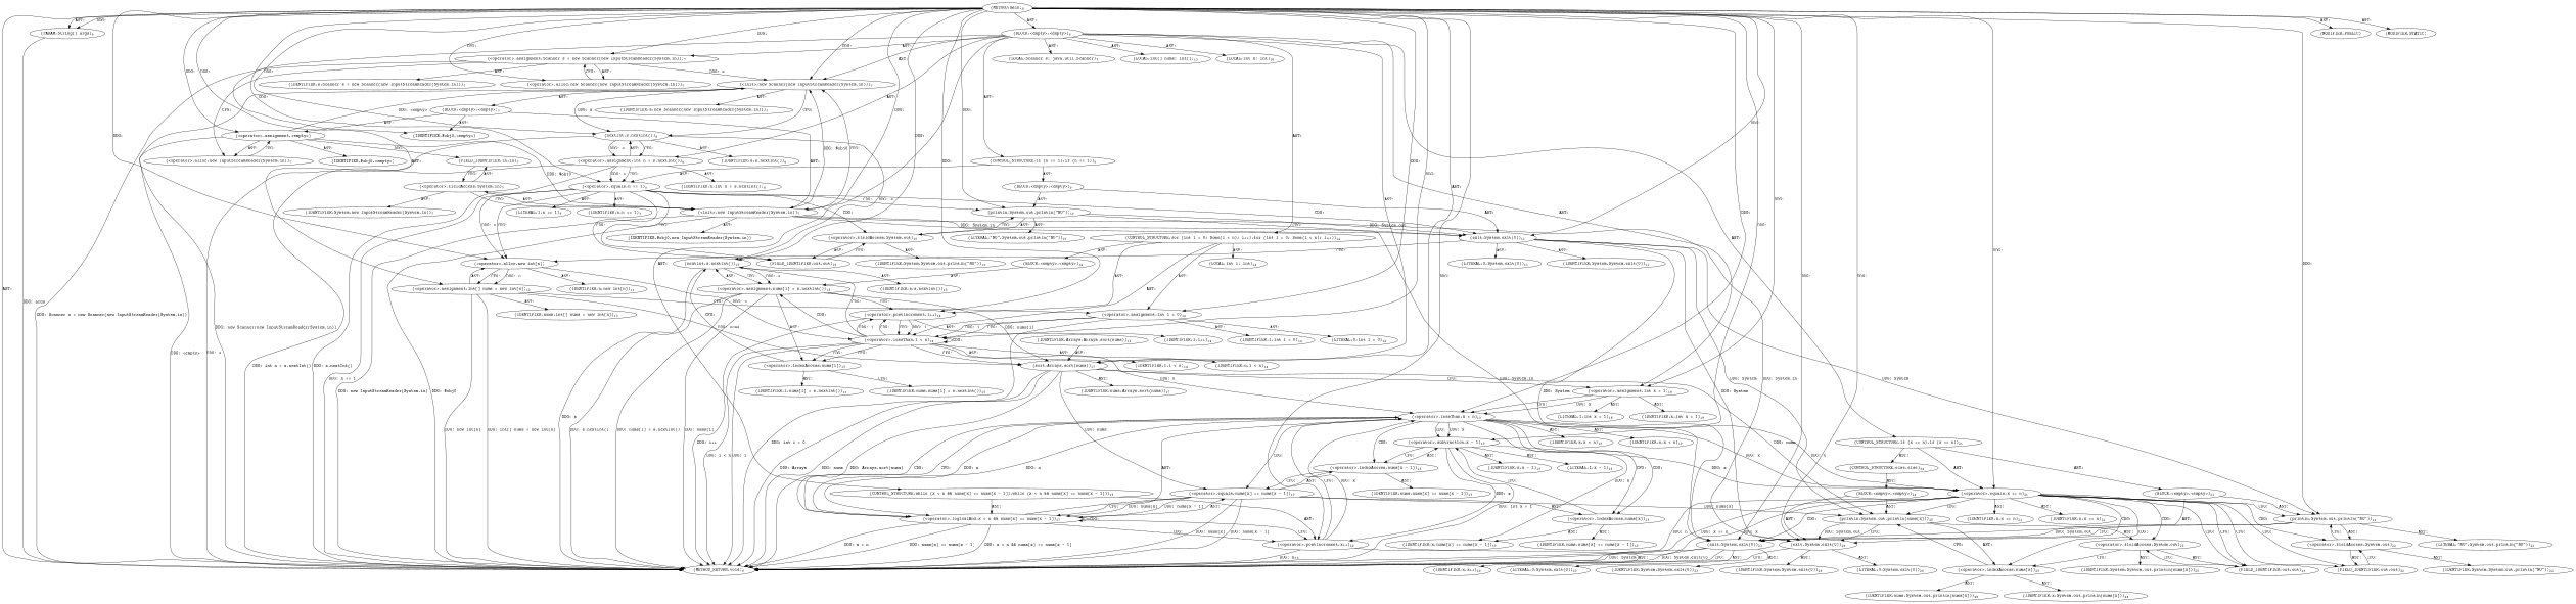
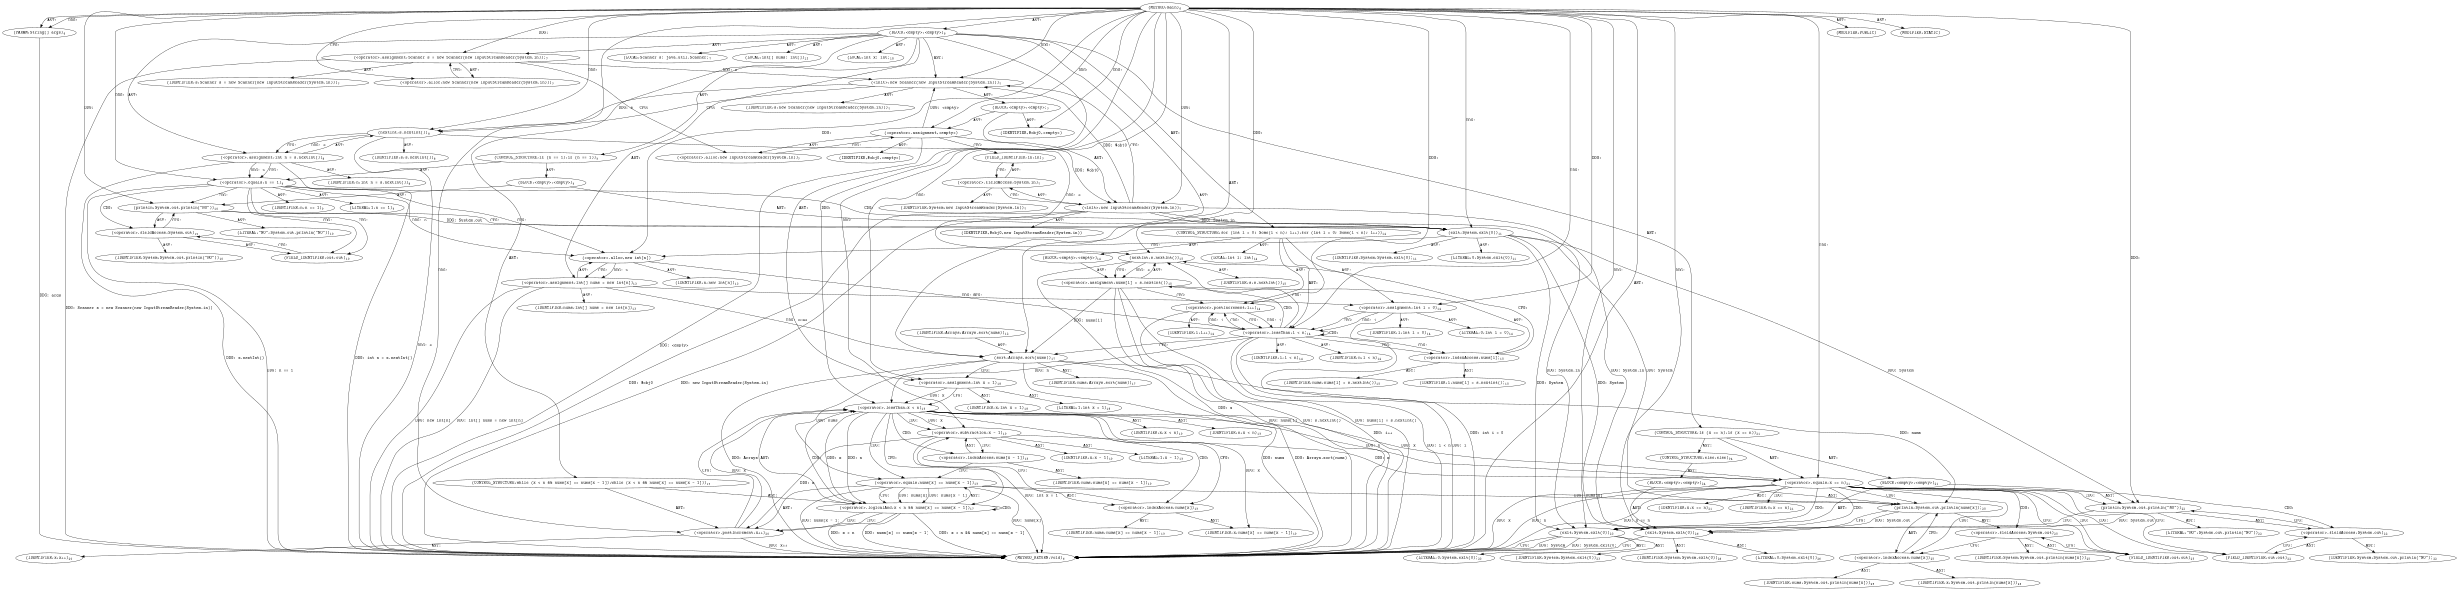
  digraph {
    fontname="Courier Prime"
    node [fontname="Courier Prime"]
    edge [fontname="Courier Prime"]
    n1 [label=<(METHOD,main)<SUB>6</SUB>>]
    n2 [label=<(PARAM,String[] args)<SUB>6</SUB>>]
    n3 [label=<(BLOCK,&lt;empty&gt;,&lt;empty&gt;)<SUB>6</SUB>>]
    n4 [label=<(&lt;operator&gt;.assignment,Scanner s = new Scanner(new InputStreamReader(System.in)))<SUB>7</SUB>>]
    n5 [label=<(&lt;operator&gt;.alloc,new Scanner(new InputStreamReader(System.in)))<SUB>7</SUB>>]
    n6 [label=<(&lt;init&gt;,new Scanner(new InputStreamReader(System.in)))<SUB>7</SUB>>]
    n7 [label=<(&lt;operator&gt;.assignment,&lt;empty&gt;)>]
    n8 [label=<(&lt;init&gt;,new InputStreamReader(System.in))<SUB>7</SUB>>]
    n9 [label=<(IDENTIFIER,$obj0,&lt;empty&gt;)>]
    n10 [label=<(nextInt,s.nextInt())<SUB>8</SUB>>]
    n11 [label=<(&lt;operator&gt;.equals,n == 1)<SUB>9</SUB>>]
    n12 [label=<(println,System.out.println(&quot;NO&quot;))<SUB>10</SUB>>]
    n13 [label=<(exit,System.exit(0))<SUB>11</SUB>>]
    n14 [label=<(&lt;operator&gt;.alloc,new int[n])>]
    n15 [label=<(&lt;operator&gt;.assignment,int i = 0)<SUB>14</SUB>>]
    n16 [label=<(&lt;operator&gt;.lessThan,i &lt; n)<SUB>14</SUB>>]
    n17 [label=<(&lt;operator&gt;.postIncrement,i++)<SUB>14</SUB>>]
    n18 [label=<(nextInt,s.nextInt())<SUB>15</SUB>>]
    n19 [label=<(sort,Arrays.sort(nums))<SUB>17</SUB>>]
    n20 [label=<(&lt;operator&gt;.assignment,int x = 1)<SUB>18</SUB>>]
    n21 [label=<(&lt;operator&gt;.lessThan,x &lt; n)<SUB>19</SUB>>]
    n22 [label=<(&lt;operator&gt;.subtraction,x - 1)<SUB>19</SUB>>]
    n23 [label=<(&lt;operator&gt;.postIncrement,x++)<SUB>20</SUB>>]
    n24 [label=<(&lt;operator&gt;.equals,x == n)<SUB>21</SUB>>]
    n25 [label=<(println,System.out.println(&quot;NO&quot;))<SUB>22</SUB>>]
    n26 [label=<(exit,System.exit(0))<SUB>23</SUB>>]
    n27 [label=<(exit,System.exit(0))<SUB>26</SUB>>]
    n28 [label=<(MODIFIER,PUBLIC)>]
    n29 [label=<(MODIFIER,STATIC)>]
    n30 [label=<(METHOD_RETURN,void)<SUB>6</SUB>>]
    n31 [label=<(LOCAL,Scanner s: java.util.Scanner)<SUB>7</SUB>>]
    n32 [label=<(&lt;operator&gt;.assignment,int n = s.nextInt())<SUB>8</SUB>>]
    n33 [label=<(CONTROL_STRUCTURE,if (n == 1),if (n == 1))<SUB>9</SUB>>]
    n34 [label=<(LOCAL,int[] nums: int[])<SUB>13</SUB>>]
    n35 [label=<(&lt;operator&gt;.assignment,int[] nums = new int[n])<SUB>13</SUB>>]
    n36 [label=<(CONTROL_STRUCTURE,for (int i = 0; Some(i &lt; n); i++),for (int i = 0; Some(i &lt; n); i++))<SUB>14</SUB>>]
    n37 [label=<(LOCAL,int x: int)<SUB>18</SUB>>]
    n38 [label=<(CONTROL_STRUCTURE,while (x &lt; n &amp;&amp; nums[x] == nums[x - 1]),while (x &lt; n &amp;&amp; nums[x] == nums[x - 1]))<SUB>19</SUB>>]
    n39 [label=<(CONTROL_STRUCTURE,if (x == n),if (x == n))<SUB>21</SUB>>]
    n40 [label=<(IDENTIFIER,s,Scanner s = new Scanner(new InputStreamReader(System.in)))<SUB>7</SUB>>]
    n41 [label=<(&lt;operator&gt;.alloc,new InputStreamReader(System.in))<SUB>7</SUB>>]
    n42 [label=<(IDENTIFIER,s,new Scanner(new InputStreamReader(System.in)))<SUB>7</SUB>>]
    n43 [label=<(BLOCK,&lt;empty&gt;,&lt;empty&gt;)<SUB>7</SUB>>]
    n44 [label=<(IDENTIFIER,$obj0,&lt;empty&gt;)>]
    n45 [label=<(FIELD_IDENTIFIER,in,in)<SUB>7</SUB>>]
    n46 [label=<(IDENTIFIER,$obj0,new InputStreamReader(System.in))>]
    n47 [label=<(&lt;operator&gt;.fieldAccess,System.in)<SUB>7</SUB>>]
    n48 [label=<(IDENTIFIER,s,s.nextInt())<SUB>8</SUB>>]
    n49 [label=<(IDENTIFIER,n,n == 1)<SUB>9</SUB>>]
    n50 [label=<(LITERAL,1,n == 1)<SUB>9</SUB>>]
    n51 [label=<(&lt;operator&gt;.fieldAccess,System.out)<SUB>10</SUB>>]
    n52 [label=<(FIELD_IDENTIFIER,out,out)<SUB>10</SUB>>]
    n53 [label=<(LITERAL,&quot;NO&quot;,System.out.println(&quot;NO&quot;))<SUB>10</SUB>>]
    n54 [label=<(IDENTIFIER,System,System.exit(0))<SUB>11</SUB>>]
    n55 [label=<(LITERAL,0,System.exit(0))<SUB>11</SUB>>]
    n56 [label=<(println,System.out.println(nums[x]))<SUB>25</SUB>>]
    n57 [label=<(IDENTIFIER,n,new int[n])<SUB>13</SUB>>]
    n58 [label=<(IDENTIFIER,i,int i = 0)<SUB>14</SUB>>]
    n59 [label=<(LITERAL,0,int i = 0)<SUB>14</SUB>>]
    n60 [label=<(IDENTIFIER,i,i &lt; n)<SUB>14</SUB>>]
    n61 [label=<(IDENTIFIER,n,i &lt; n)<SUB>14</SUB>>]
    n62 [label=<(&lt;operator&gt;.assignment,nums[i] = s.nextInt())<SUB>15</SUB>>]
    n63 [label=<(&lt;operator&gt;.indexAccess,nums[i])<SUB>15</SUB>>]
    n64 [label=<(IDENTIFIER,i,i++)<SUB>14</SUB>>]
    n65 [label=<(IDENTIFIER,s,s.nextInt())<SUB>15</SUB>>]
    n66 [label=<(IDENTIFIER,nums,Arrays.sort(nums))<SUB>17</SUB>>]
    n67 [label=<(&lt;operator&gt;.equals,nums[x] == nums[x - 1])<SUB>19</SUB>>]
    n68 [label=<(IDENTIFIER,x,int x = 1)<SUB>18</SUB>>]
    n69 [label=<(LITERAL,1,int x = 1)<SUB>18</SUB>>]
    n70 [label=<(&lt;operator&gt;.logicalAnd,x &lt; n &amp;&amp; nums[x] == nums[x - 1])<SUB>17</SUB>>]
    n71 [label=<(IDENTIFIER,x,x &lt; n)<SUB>19</SUB>>]
    n72 [label=<(IDENTIFIER,n,x &lt; n)<SUB>19</SUB>>]
    n73 [label=<(&lt;operator&gt;.indexAccess,nums[x])<SUB>19</SUB>>]
    n74 [label=<(&lt;operator&gt;.indexAccess,nums[x - 1])<SUB>19</SUB>>]
    n75 [label=<(IDENTIFIER,x,nums[x] == nums[x - 1])<SUB>19</SUB>>]
    n76 [label=<(IDENTIFIER,x,x - 1)<SUB>19</SUB>>]
    n77 [label=<(LITERAL,1,x - 1)<SUB>19</SUB>>]
    n78 [label=<(IDENTIFIER,x,x++)<SUB>20</SUB>>]
    n79 [label=<(IDENTIFIER,x,x == n)<SUB>21</SUB>>]
    n80 [label=<(IDENTIFIER,n,x == n)<SUB>21</SUB>>]
    n81 [label=<(&lt;operator&gt;.fieldAccess,System.out)<SUB>22</SUB>>]
    n82 [label=<(FIELD_IDENTIFIER,out,out)<SUB>22</SUB>>]
    n83 [label=<(&lt;operator&gt;.fieldAccess,System.out)<SUB>25</SUB>>]
    n84 [label=<(FIELD_IDENTIFIER,out,out)<SUB>25</SUB>>]
    n85 [label=<(&lt;operator&gt;.indexAccess,nums[x])<SUB>25</SUB>>]
    n86 [label=<(LITERAL,&quot;NO&quot;,System.out.println(&quot;NO&quot;))<SUB>22</SUB>>]
    n87 [label=<(IDENTIFIER,System,System.exit(0))<SUB>23</SUB>>]
    n88 [label=<(LITERAL,0,System.exit(0))<SUB>23</SUB>>]
    n89 [label=<(IDENTIFIER,System,System.exit(0))<SUB>26</SUB>>]
    n90 [label=<(LITERAL,0,System.exit(0))<SUB>26</SUB>>]
    n91 [label=<(IDENTIFIER,n,int n = s.nextInt())<SUB>8</SUB>>]
    n92 [label=<(BLOCK,&lt;empty&gt;,&lt;empty&gt;)<SUB>9</SUB>>]
    n93 [label=<(IDENTIFIER,nums,int[] nums = new int[n])<SUB>13</SUB>>]
    n94 [label=<(LOCAL,int i: int)<SUB>14</SUB>>]
    n95 [label=<(BLOCK,&lt;empty&gt;,&lt;empty&gt;)<SUB>14</SUB>>]
    n96 [label=<(BLOCK,&lt;empty&gt;,&lt;empty&gt;)<SUB>21</SUB>>]
    n97 [label=<(CONTROL_STRUCTURE,else,else)<SUB>94</SUB>>]
    n98 [label=<(IDENTIFIER,System,new InputStreamReader(System.in))<SUB>7</SUB>>]
    n99 [label=<(IDENTIFIER,System,System.out.println(&quot;NO&quot;))<SUB>10</SUB>>]
    n100 [label=<(IDENTIFIER,nums,nums[i] = s.nextInt())<SUB>15</SUB>>]
    n101 [label=<(IDENTIFIER,i,nums[i] = s.nextInt())<SUB>15</SUB>>]
    n102 [label=<(IDENTIFIER,Arrays,Arrays.sort(nums))<SUB>12</SUB>>]
    n103 [label=<(IDENTIFIER,nums,nums[x] == nums[x - 1])<SUB>19</SUB>>]
    n104 [label=<(IDENTIFIER,nums,nums[x] == nums[x - 1])<SUB>19</SUB>>]
    n105 [label=<(BLOCK,&lt;empty&gt;,&lt;empty&gt;)<SUB>24</SUB>>]
    n106 [label=<(IDENTIFIER,System,System.out.println(&quot;NO&quot;))<SUB>22</SUB>>]
    n107 [label=<(IDENTIFIER,System,System.out.println(nums[x]))<SUB>25</SUB>>]
    n108 [label=<(IDENTIFIER,nums,System.out.println(nums[x]))<SUB>25</SUB>>]
    n109 [label=<(IDENTIFIER,x,System.out.println(nums[x]))<SUB>26</SUB>>]
    n1 -> n2 [label="AST: "]
    n1 -> n2 [label="DDG: "]
    n1 -> n3 [label="AST: "]
    n1 -> n4 [label="DDG: "]
    n1 -> n5 [label="CFG: "]
    n1 -> n6 [label="DDG: "]
    n1 -> n7 [label="DDG: "]
    n1 -> n8 [label="DDG: "]
    n1 -> n9 [label="DDG: "]
    n1 -> n10 [label="DDG: "]
    n1 -> n11 [label="DDG: "]
    n1 -> n12 [label="DDG: "]
    n1 -> n13 [label="DDG: "]
    n1 -> n14 [label="DDG: "]
    n1 -> n15 [label="DDG: "]
    n1 -> n16 [label="DDG: "]
    n1 -> n17 [label="DDG: "]
    n1 -> n18 [label="DDG: "]
    n1 -> n19 [label="AST: "]
    n1 -> n20 [label="DDG: "]
    n1 -> n21 [label="DDG: "]
    n1 -> n22 [label="DDG: "]
    n1 -> n23 [label="DDG: "]
    n1 -> n24 [label="DDG: "]
    n1 -> n25 [label="DDG: "]
    n1 -> n26 [label="DDG: "]
    n1 -> n27 [label="DDG: "]
    n1 -> n28 [label="AST: "]
    n1 -> n29 [label="AST: "]
    n1 -> n30 [label="AST: "]
    n2 -> n30 [label="DDG: args"]
    n3 -> n4 [label="AST: "]
    n3 -> n6 [label="AST: "]
    n3 -> n19 [label="AST: "]
    n3 -> n20 [label="AST: "]
    n3 -> n31 [label="AST: "]
    n3 -> n32 [label="AST: "]
    n3 -> n33 [label="AST: "]
    n3 -> n34 [label="AST: "]
    n3 -> n35 [label="AST: "]
    n3 -> n36 [label="AST: "]
    n3 -> n37 [label="AST: "]
    n3 -> n38 [label="AST: "]
    n3 -> n39 [label="AST: "]
    n4 -> n5 [label="AST: "]
    n4 -> n6 [label="DDG: s"]
    n4 -> n30 [label="DDG: Scanner s = new Scanner(new InputStreamReader(System.in))"]
    n4 -> n40 [label="AST: "]
    n4 -> n41 [label="CFG: "]
    n5 -> n4 [label="CFG: "]
    n6 -> n10 [label="CFG: "]
    n6 -> n10 [label="DDG: s"]
-   n6 -> n30 [label="DDG: new Scanner(new InputStreamReader(System.in))"]
    n6 -> n42 [label="AST: "]
    n6 -> n43 [label="AST: "]
    n7 -> n6 [label="DDG: &lt;empty&gt;"]
    n7 -> n8 [label="DDG: $obj0"]
    n7 -> n30 [label="DDG: &lt;empty&gt;"]
    n7 -> n41 [label="AST: "]
    n7 -> n44 [label="AST: "]
-   n7 -> n45 [label="DDG: "]
+   n7 -> n45 [label="CFG: "]
    n8 -> n6 [label="CFG: "]
    n8 -> n6 [label="DDG: $obj0"]
    n8 -> n13 [label="DDG: System.in"]
    n8 -> n26 [label="DDG: System.in"]
    n8 -> n27 [label="DDG: System.in"]
    n8 -> n30 [label="DDG: $obj0"]
    n8 -> n30 [label="DDG: new InputStreamReader(System.in)"]
    n8 -> n46 [label="AST: "]
    n8 -> n47 [label="AST: "]
    n10 -> n18 [label="DDG: s"]
    n10 -> n30 [label="DDG: s"]
    n10 -> n32 [label="CFG: "]
    n10 -> n32 [label="DDG: s"]
    n10 -> n48 [label="AST: "]
    n11 -> n12 [label="CDG: "]
    n11 -> n13 [label="CDG: "]
    n11 -> n14 [label="CFG: "]
    n11 -> n14 [label="DDG: n"]
    n11 -> n30 [label="DDG: n == 1"]
    n11 -> n49 [label="AST: "]
    n11 -> n50 [label="AST: "]
    n11 -> n51 [label="CDG: "]
    n11 -> n52 [label="CFG: "]
    n11 -> n52 [label="CDG: "]
    n12 -> n13 [label="CFG: "]
    n12 -> n13 [label="DDG: System.out"]
    n12 -> n51 [label="AST: "]
    n12 -> n53 [label="AST: "]
    n13 -> n14 [label="CFG: "]
    n13 -> n25 [label="DDG: System"]
    n13 -> n26 [label="DDG: System"]
    n13 -> n27 [label="DDG: System"]
    n13 -> n54 [label="AST: "]
    n13 -> n55 [label="AST: "]
    n13 -> n56 [label="DDG: System"]
    n14 -> n16 [label="DDG: n"]
    n14 -> n35 [label="CFG: "]
    n14 -> n35 [label="DDG: n"]
    n14 -> n57 [label="AST: "]
    n15 -> n16 [label="CFG: "]
    n15 -> n16 [label="DDG: i"]
    n15 -> n30 [label="DDG: int i = 0"]
    n15 -> n58 [label="AST: "]
    n15 -> n59 [label="AST: "]
    n16 -> n16 [label="CDG: "]
    n16 -> n17 [label="DDG: i"]
    n16 -> n17 [label="CDG: "]
    n16 -> n18 [label="CDG: "]
    n16 -> n19 [label="CFG: "]
    n16 -> n21 [label="DDG: n"]
    n16 -> n30 [label="DDG: i"]
    n16 -> n30 [label="DDG: i &lt; n"]
    n16 -> n60 [label="AST: "]
    n16 -> n61 [label="AST: "]
    n16 -> n62 [label="CDG: "]
    n16 -> n63 [label="CFG: "]
    n16 -> n63 [label="CDG: "]
    n17 -> n16 [label="CFG: "]
    n17 -> n16 [label="DDG: i"]
    n17 -> n30 [label="DDG: i++"]
    n17 -> n64 [label="AST: "]
    n18 -> n30 [label="DDG: s"]
    n18 -> n62 [label="CFG: "]
    n18 -> n62 [label="DDG: s"]
    n18 -> n65 [label="AST: "]
    n19 -> n20 [label="CFG: "]
    n19 -> n30 [label="DDG: nums"]
    n19 -> n30 [label="DDG: Arrays.sort(nums)"]
    n19 -> n30 [label="DDG: Arrays"]
    n19 -> n56 [label="DDG: nums"]
    n19 -> n66 [label="AST: "]
    n19 -> n67 [label="DDG: nums"]
    n20 -> n21 [label="CFG: "]
    n20 -> n21 [label="DDG: x"]
    n20 -> n68 [label="AST: "]
    n20 -> n69 [label="AST: "]
    n21 -> n22 [label="DDG: x"]
    n21 -> n22 [label="CDG: "]
    n21 -> n24 [label="DDG: x"]
    n21 -> n24 [label="DDG: n"]
    n21 -> n67 [label="CDG: "]
    n21 -> n70 [label="CFG: "]
    n21 -> n70 [label="DDG: x"]
    n21 -> n70 [label="DDG: n"]
    n21 -> n71 [label="AST: "]
    n21 -> n72 [label="AST: "]
    n21 -> n73 [label="CFG: "]
    n21 -> n73 [label="CDG: "]
    n21 -> n74 [label="CDG: "]
    n21 -> n75 [label="DDG: x"]
    n22 -> n23 [label="DDG: x"]
    n22 -> n24 [label="DDG: x"]
    n22 -> n30 [label="DDG: int x = 1"]
    n22 -> n74 [label="CFG: "]
    n22 -> n76 [label="AST: "]
    n22 -> n77 [label="AST: "]
    n23 -> n21 [label="CFG: "]
    n23 -> n21 [label="DDG: x"]
    n23 -> n30 [label="DDG: x++"]
    n23 -> n78 [label="AST: "]
    n24 -> n25 [label="CDG: "]
    n24 -> n26 [label="CDG: "]
    n24 -> n27 [label="CDG: "]
    n24 -> n30 [label="DDG: x"]
    n24 -> n30 [label="DDG: n"]
    n24 -> n30 [label="DDG: x == n"]
    n24 -> n56 [label="CDG: "]
    n24 -> n79 [label="AST: "]
-   n24 -> n80 [label="AST: "]
+   n24 -> n80 [label="CDG: "]
    n24 -> n81 [label="CDG: "]
    n24 -> n82 [label="CFG: "]
    n24 -> n82 [label="CDG: "]
    n24 -> n83 [label="CDG: "]
    n24 -> n84 [label="CFG: "]
    n24 -> n84 [label="CDG: "]
    n24 -> n85 [label="CDG: "]
    n25 -> n26 [label="CFG: "]
    n25 -> n26 [label="DDG: System.out"]
    n25 -> n81 [label="AST: "]
    n25 -> n86 [label="AST: "]
    n26 -> n30 [label="CFG: "]
    n26 -> n30 [label="DDG: System"]
    n26 -> n30 [label="DDG: System.exit(0)"]
    n26 -> n87 [label="AST: "]
    n26 -> n88 [label="AST: "]
    n27 -> n30 [label="CFG: "]
    n27 -> n89 [label="AST: "]
    n27 -> n90 [label="AST: "]
    n32 -> n10 [label="AST: "]
    n32 -> n11 [label="CFG: "]
    n32 -> n11 [label="DDG: n"]
    n32 -> n30 [label="DDG: s.nextInt()"]
    n32 -> n30 [label="DDG: int n = s.nextInt()"]
    n32 -> n91 [label="AST: "]
    n33 -> n11 [label="AST: "]
    n33 -> n92 [label="AST: "]
    n35 -> n14 [label="AST: "]
    n35 -> n15 [label="CFG: "]
    n35 -> n19 [label="DDG: nums"]
    n35 -> n30 [label="DDG: new int[n]"]
    n35 -> n30 [label="DDG: int[] nums = new int[n]"]
    n35 -> n93 [label="AST: "]
    n36 -> n15 [label="AST: "]
    n36 -> n16 [label="AST: "]
    n36 -> n17 [label="AST: "]
    n36 -> n94 [label="AST: "]
    n36 -> n95 [label="AST: "]
    n38 -> n23 [label="AST: "]
    n38 -> n70 [label="AST: "]
    n39 -> n24 [label="AST: "]
    n39 -> n96 [label="AST: "]
    n39 -> n97 [label="AST: "]
    n41 -> n7 [label="CFG: "]
    n43 -> n7 [label="AST: "]
    n43 -> n8 [label="AST: "]
    n43 -> n9 [label="AST: "]
    n45 -> n47 [label="CFG: "]
    n47 -> n8 [label="CFG: "]
    n47 -> n45 [label="AST: "]
    n47 -> n98 [label="AST: "]
    n51 -> n12 [label="CFG: "]
    n51 -> n52 [label="AST: "]
    n51 -> n99 [label="AST: "]
    n52 -> n51 [label="CFG: "]
    n56 -> n27 [label="CFG: "]
    n56 -> n27 [label="DDG: System.out"]
    n56 -> n83 [label="AST: "]
    n56 -> n85 [label="AST: "]
    n62 -> n17 [label="CFG: "]
    n62 -> n18 [label="AST: "]
    n62 -> n19 [label="DDG: nums[i]"]
    n62 -> n30 [label="DDG: nums[i]"]
    n62 -> n30 [label="DDG: s.nextInt()"]
    n62 -> n30 [label="DDG: nums[i] = s.nextInt()"]
    n62 -> n63 [label="AST: "]
    n63 -> n18 [label="CFG: "]
-   n63 -> n100 [label="CFG: "]
+   n63 -> n100 [label="AST: "]
    n63 -> n101 [label="AST: "]
    n67 -> n30 [label="DDG: nums[x]"]
    n67 -> n30 [label="DDG: nums[x - 1]"]
    n67 -> n56 [label="DDG: nums[x]"]
    n67 -> n70 [label="CFG: "]
    n67 -> n70 [label="DDG: nums[x]"]
    n67 -> n70 [label="DDG: nums[x - 1]"]
    n67 -> n73 [label="AST: "]
-   n67 -> n74 [label="AST: "]
+   n67 -> n23 [label="AST: "]
    n70 -> n21 [label="AST: "]
    n70 -> n21 [label="CDG: "]
    n70 -> n23 [label="CFG: "]
    n70 -> n23 [label="CDG: "]
    n70 -> n30 [label="DDG: x &lt; n"]
    n70 -> n30 [label="DDG: nums[x] == nums[x - 1]"]
    n70 -> n30 [label="DDG: x &lt; n &amp;&amp; nums[x] == nums[x - 1]"]
    n70 -> n67 [label="AST: "]
    n70 -> n70 [label="CDG: "]
    n73 -> n22 [label="CFG: "]
    n73 -> n75 [label="AST: "]
    n73 -> n103 [label="AST: "]
    n74 -> n22 [label="AST: "]
    n74 -> n67 [label="CFG: "]
    n74 -> n104 [label="AST: "]
    n81 -> n25 [label="CFG: "]
    n81 -> n82 [label="AST: "]
    n81 -> n106 [label="AST: "]
    n82 -> n81 [label="CFG: "]
    n83 -> n84 [label="AST: "]
    n83 -> n85 [label="CFG: "]
    n83 -> n107 [label="AST: "]
    n84 -> n83 [label="CFG: "]
    n85 -> n56 [label="CFG: "]
    n85 -> n108 [label="AST: "]
    n85 -> n109 [label="AST: "]
    n92 -> n12 [label="AST: "]
    n92 -> n13 [label="AST: "]
    n95 -> n62 [label="AST: "]
    n96 -> n25 [label="AST: "]
    n96 -> n26 [label="AST: "]
    n97 -> n105 [label="AST: "]
    n102 -> n19 [label="AST: "]
    n105 -> n27 [label="AST: "]
    n105 -> n56 [label="AST: "]
  }
